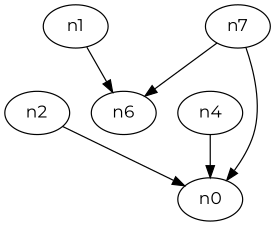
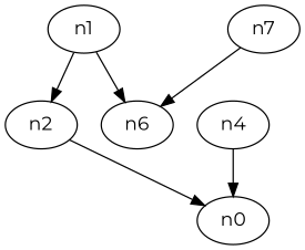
  digraph {
    fontname=Montserrat
    node [fontname=Montserrat]
    edge [fontname=Montserrat]
    n1
    n2
    n6
    n5 [label=n0]
    n4
    n7
+   n1 -> n2
    n1 -> n6
    n2 -> n5
    n4 -> n5
    n7 -> n6
-   n7 -> n5
  }
